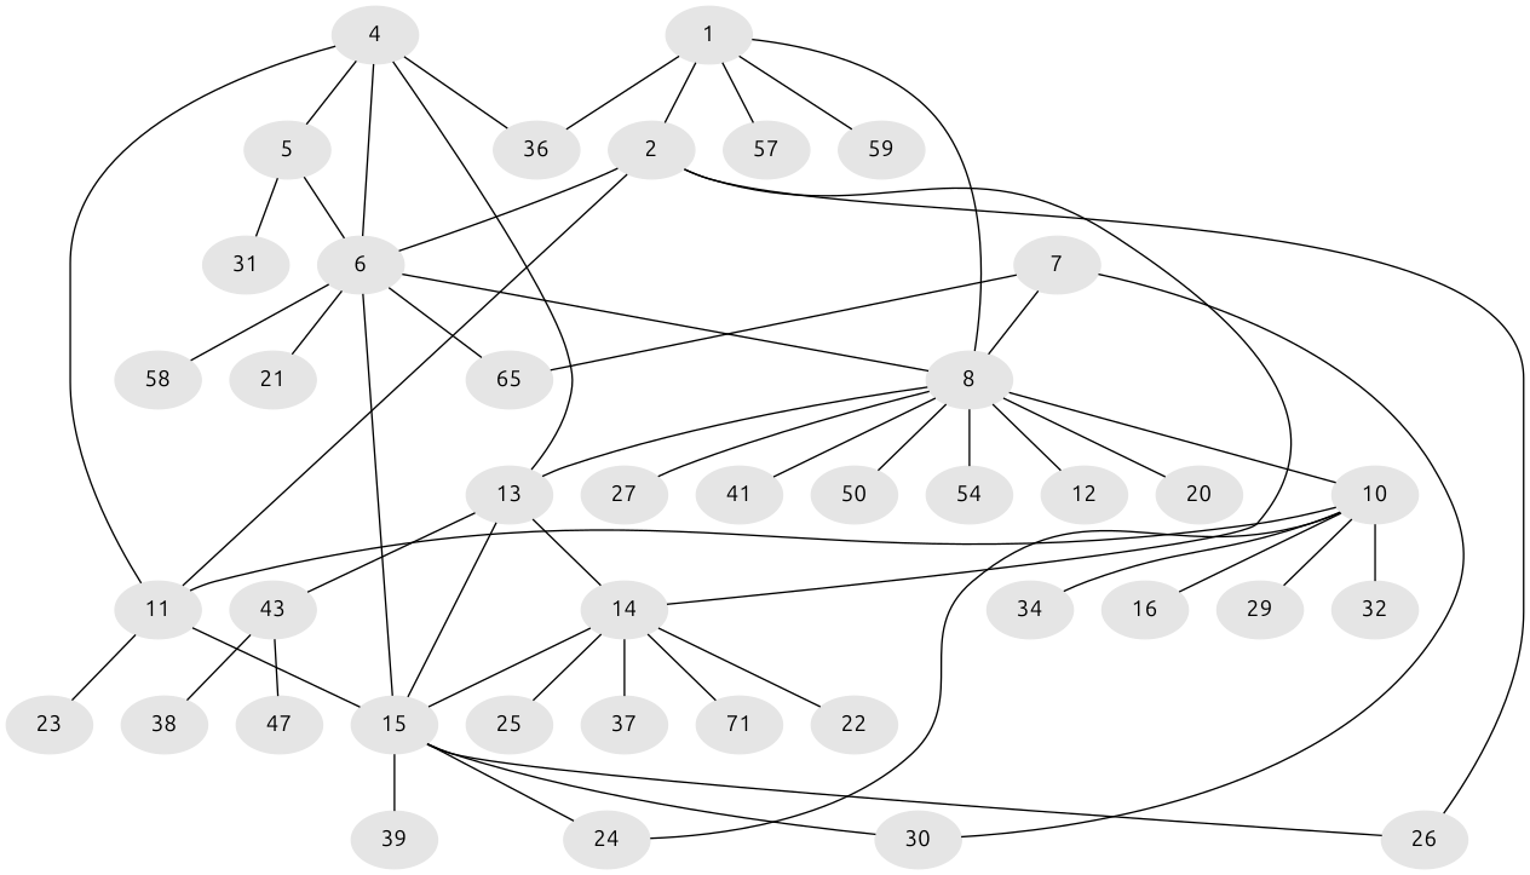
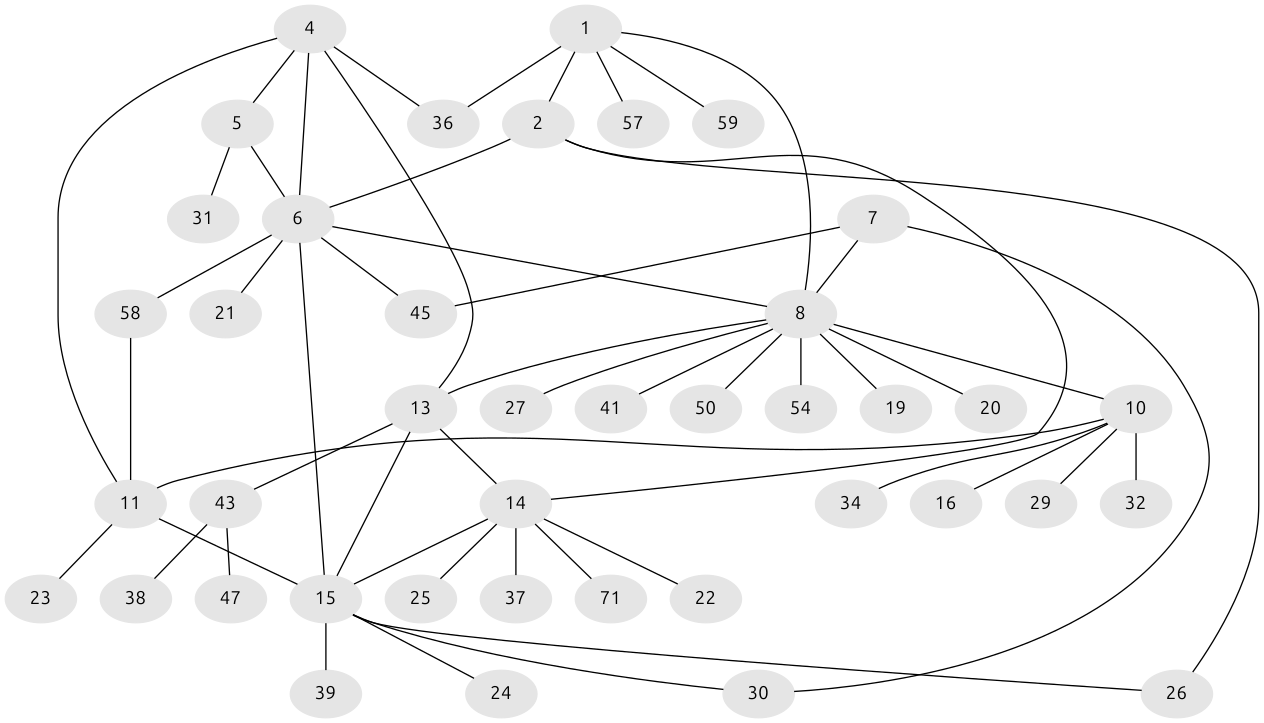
  graph {
    fontname=Ubuntu
    node [color=gray90 fontname=Ubuntu style=filled]
    edge [fontname=Ubuntu]
    1 [super="+46"]
    2 [super="+3"]
    8 [super="+9"]
    36
    57
    59
    6 [super="+60"]
    11 [super="+12"]
    14 [super="+35"]
    26 [super="+56"]
    13 [super="+52"]
    54
    10 [super="+43"]
-   19 [label=12]
+   19
    20
    27
    41
    50
    15 [super="+17"]
    21 [super="+44"]
-   45 [label=65]
+   45
    58
    23
    22 [super="+49"]
    25
    37
    n27 [label=71]
    4 [super="+28"]
    5 [super="+55"]
    31
    n31 [label=43]
    30
    24 [super="+48"]
    39 [super="+42"]
    7 [super="+18"]
    16 [super="+40"]
    29
    32
    34
    38
    47 [super="+53"]
    1 -- 2 [weight=2]
    1 -- 8
    1 -- 36
    1 -- 57
    1 -- 59
    2 -- 6
-   2 -- 11
+   58 -- 11
    2 -- 14
    2 -- 26
    8 -- 13
    8 -- 54
    8 -- 10
    8 -- 19
    8 -- 20
    8 -- 27
    8 -- 41
    8 -- 50
    6 -- 8
    6 -- 15
    6 -- 21
    6 -- 45
    6 -- 58
    11 -- 15
    11 -- 23
    14 -- 15
    14 -- 22
    14 -- 25
    14 -- 37
    14 -- n27
    13 -- 14
    13 -- 15
    13 -- n31
    10 -- 11 [weight=2]
-   10 -- 24
    10 -- 16
    10 -- 29
    10 -- 32
    10 -- 34
    15 -- 26
    15 -- 30
    15 -- 24
    15 -- 39
    4 -- 36
    4 -- 6
    4 -- 11
    4 -- 13
    4 -- 5
    5 -- 6
    5 -- 31
    n31 -- 38
    n31 -- 47
    7 -- 8 [weight=2]
    7 -- 45
    7 -- 30
  }
